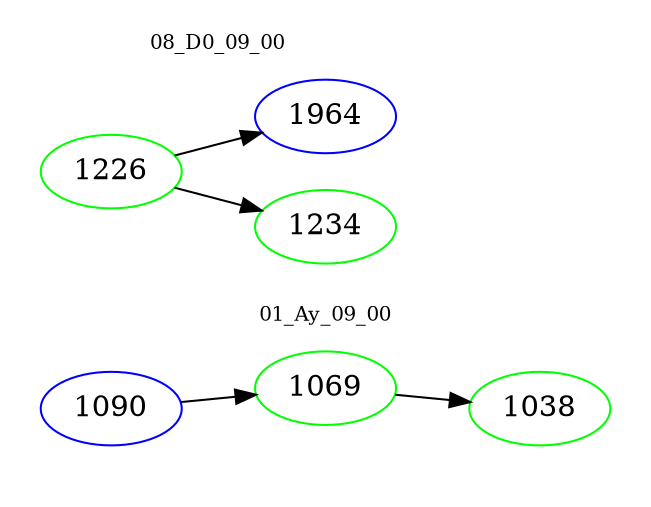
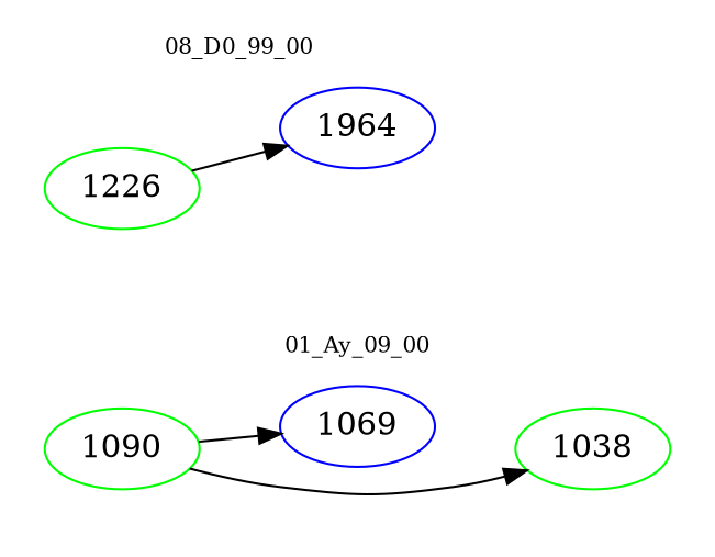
  digraph {
    rankdir=LR
    node [color=green]
    edge [color=black]
-   n1 [color=blue label=1090]
+   n1 [label=1090]
    n2 [label=1038]
-   n3 [label=1069]
+   n3 [color=blue label=1069]
    n4 [label=1226]
-   n5 [label=1234]
    n6 [color=blue label=1964]
    subgraph cluster_1 {
      color=white
      fontsize=10
      label="01_Ay_09_00"
      n1
      n2
      n3
    }
    subgraph cluster_2 {
      color=white
      fontsize=10
-     label="08_D0_09_00"
+     label="08_D0_99_00"
      n4
-     n5
      n6
    }
-   n3 -> n2
+   n1 -> n2
    n1 -> n3
-   n4 -> n5
    n4 -> n6
  }
